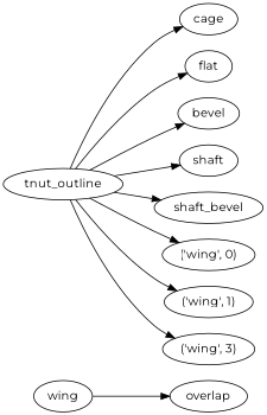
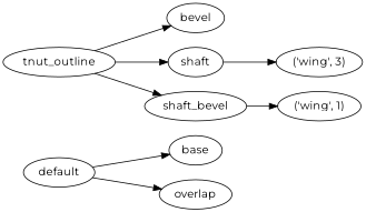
  digraph {
    fontname=Montserrat
    rankdir=LR
    node [fontname=Montserrat]
    edge [fontname=Montserrat]
-   n1 [label=wing]
+   n1 [label=default]
+   n2 [label=base]
    n3 [label=overlap]
    n4 [label=tnut_outline]
-   n5 [label=cage]
-   n6 [label=flat]
    n7 [label=bevel]
    n8 [label=shaft]
    n9 [label=shaft_bevel]
-   n10 [label="\('wing',\ 0\)"]
    n11 [label="\('wing',\ 1\)"]
    n12 [label="\('wing',\ 3\)"]
+   n1 -> n2
    n1 -> n3
-   n4 -> n5
-   n4 -> n6
    n4 -> n7
    n4 -> n8
    n4 -> n9
-   n4 -> n10
-   n4 -> n11
-   n4 -> n12
+   n9 -> n11
+   n8 -> n12
  }
